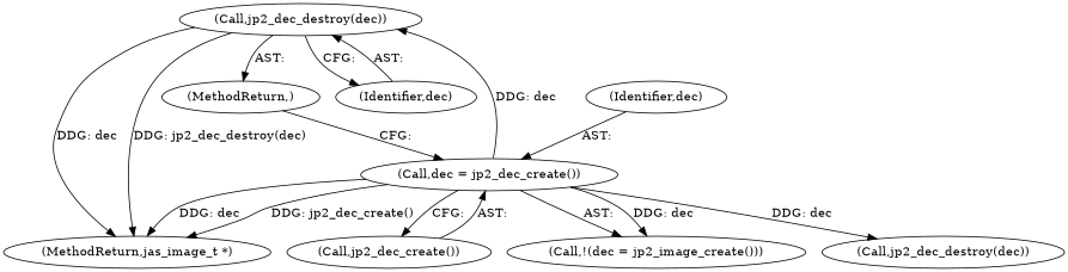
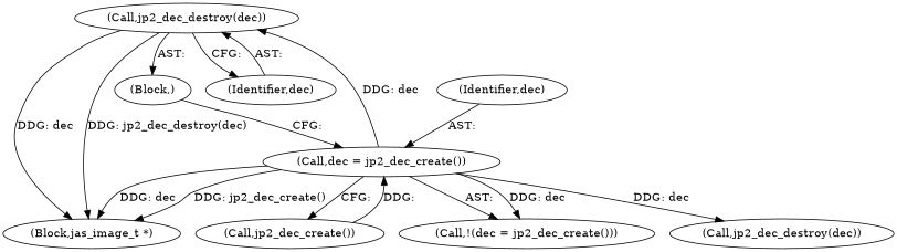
  digraph {
    n1 [label="(Call,jp2_dec_destroy(dec))"]
-   n2 [label="(MethodReturn,jas_image_t *)"]
-   n3 [label="(MethodReturn,)"]
+   n2 [label="(Block,jas_image_t *)"]
+   n3 [label="(Block,)"]
    n4 [label="(Identifier,dec)"]
    n5 [label="(Call,dec = jp2_dec_create())"]
    n6 [label="(Call,jp2_dec_create())"]
-   n7 [label="(Call,!(dec = jp2_image_create()))"]
+   n7 [label="(Call,!(dec = jp2_dec_create()))"]
    n8 [label="(Call,jp2_dec_destroy(dec))"]
    n9 [label="(Identifier,dec)"]
    n1 -> n2 [label="DDG: dec"]
    n1 -> n2 [label="DDG: jp2_dec_destroy(dec)"]
    n1 -> n3 [label="AST: "]
    n1 -> n4 [label="CFG: "]
    n3 -> n5 [label="CFG: "]
    n4 -> n1 [label="AST: "]
    n5 -> n1 [label="DDG: dec"]
    n5 -> n2 [label="DDG: dec"]
    n5 -> n2 [label="DDG: jp2_dec_create()"]
    n5 -> n6 [label="CFG: "]
    n5 -> n7 [label="AST: "]
    n5 -> n7 [label="DDG: dec"]
    n5 -> n8 [label="DDG: dec"]
-   n6 -> n5 [label="AST: "]
+   n6 -> n5 [label="DDG: "]
    n9 -> n5 [label="AST: "]
  }
